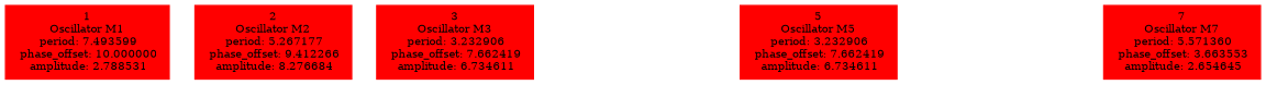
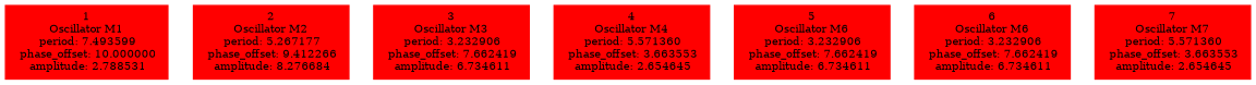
  digraph {
    forcelabels=true
    node [color=red fontsize=8 shape=box style=filled]
    n1 [label=<1<BR />Oscillator M1<BR /> period: 7.493599<BR /> phase_offset: 10.000000<BR /> amplitude: 2.788531>]
    n2 [label=<2<BR />Oscillator M2<BR /> period: 5.267177<BR /> phase_offset: 9.412266<BR /> amplitude: 8.276684>]
    n3 [label=<3<BR />Oscillator M3<BR /> period: 3.232906<BR /> phase_offset: 7.662419<BR /> amplitude: 6.734611>]
-   n5 [label=<5<BR />Oscillator M5<BR /> period: 3.232906<BR /> phase_offset: 7.662419<BR /> amplitude: 6.734611>]
+   n4 [label=<4<BR />Oscillator M4<BR /> period: 5.571360<BR /> phase_offset: 3.663553<BR /> amplitude: 2.654645>]
+   n5 [label=<5<BR />Oscillator M6<BR /> period: 3.232906<BR /> phase_offset: 7.662419<BR /> amplitude: 6.734611>]
+   n6 [label=<6<BR />Oscillator M6<BR /> period: 3.232906<BR /> phase_offset: 7.662419<BR /> amplitude: 6.734611>]
    n7 [label=<7<BR />Oscillator M7<BR /> period: 5.571360<BR /> phase_offset: 3.663553<BR /> amplitude: 2.654645>]
  }
